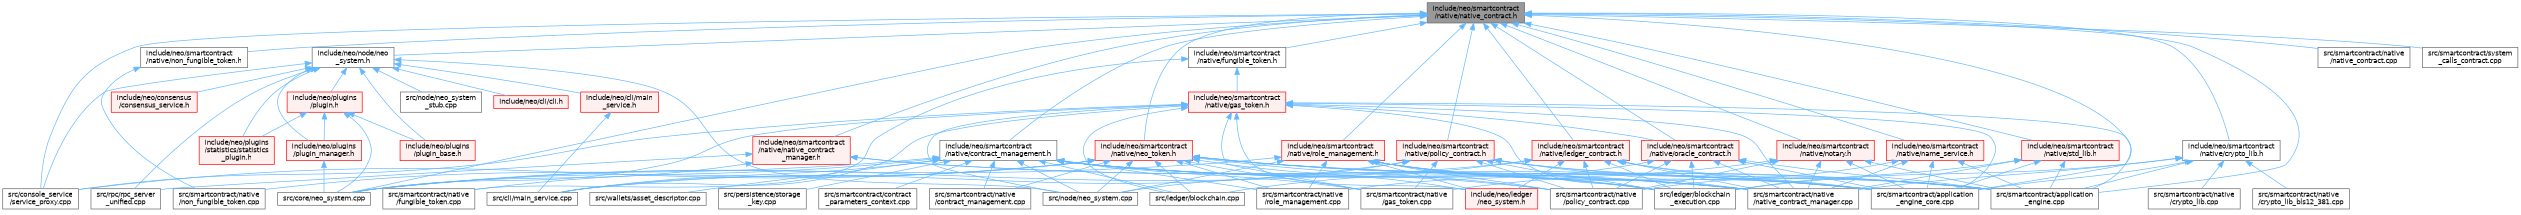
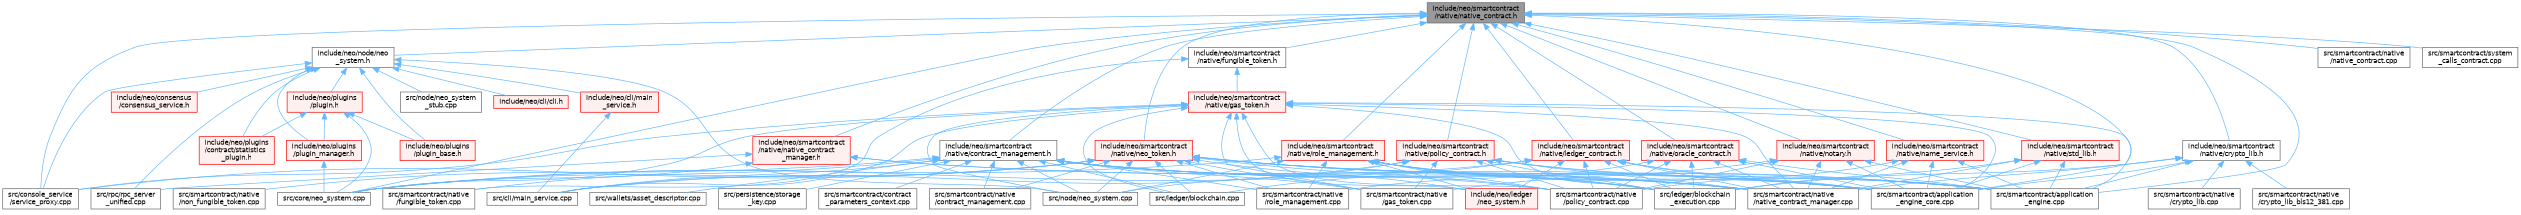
  digraph {
    node [color=grey40 fillcolor=white fontname=Helvetica fontsize=10 shape=box style=filled]
    edge [color=steelblue1 dir=back fontname=Helvetica fontsize=10 labelfontname=Helvetica labelfontsize=10 style=solid]
    n1 [color=gray40 fillcolor=grey60 fontcolor=black height=0.2 label="include/neo/smartcontract\l/native/native_contract.h" width=0.4]
    n2 [height=0.2 label="include/neo/node/neo\l_system.h" width=0.4]
    n3 [height=0.2 label="src/core/neo_system.cpp" width=0.4]
    n4 [height=0.2 label="src/console_service\l/service_proxy.cpp" width=0.4]
    n5 [height=0.2 label="include/neo/smartcontract\l/native/contract_management.h" width=0.4]
    n6 [height=0.2 label="src/smartcontract/application\l_engine.cpp" width=0.4]
    n7 [height=0.2 label="src/smartcontract/application\l_engine_core.cpp" width=0.4]
    n8 [height=0.2 label="include/neo/smartcontract\l/native/crypto_lib.h" width=0.4]
    n9 [height=0.2 label="include/neo/smartcontract\l/native/fungible_token.h" width=0.4]
    n10 [color=red fillcolor="#FFF0F0" height=0.2 label="include/neo/smartcontract\l/native/ledger_contract.h" width=0.4]
    n11 [color=red fillcolor="#FFF0F0" height=0.2 label="include/neo/smartcontract\l/native/name_service.h" width=0.4]
    n12 [color=red fillcolor="#FFF0F0" height=0.2 label="include/neo/smartcontract\l/native/native_contract\l_manager.h" width=0.4]
    n13 [color=red fillcolor="#FFF0F0" height=0.2 label="include/neo/smartcontract\l/native/neo_token.h" width=0.4]
-   n14 [height=0.2 label="include/neo/smartcontract\l/native/non_fungible_token.h" width=0.4]
    n15 [color=red fillcolor="#FFF0F0" height=0.2 label="include/neo/smartcontract\l/native/notary.h" width=0.4]
    n16 [color=red fillcolor="#FFF0F0" height=0.2 label="include/neo/smartcontract\l/native/oracle_contract.h" width=0.4]
    n17 [color=red fillcolor="#FFF0F0" height=0.2 label="include/neo/smartcontract\l/native/policy_contract.h" width=0.4]
    n18 [color=red fillcolor="#FFF0F0" height=0.2 label="include/neo/smartcontract\l/native/role_management.h" width=0.4]
    n19 [color=red fillcolor="#FFF0F0" height=0.2 label="include/neo/smartcontract\l/native/std_lib.h" width=0.4]
    n20 [height=0.2 label="src/smartcontract/native\l/native_contract.cpp" width=0.4]
    n21 [height=0.2 label="src/smartcontract/system\l_calls_contract.cpp" width=0.4]
    n22 [color=red fillcolor="#FFF0F0" height=0.2 label="include/neo/cli/cli.h" width=0.4]
    n23 [color=red fillcolor="#FFF0F0" height=0.2 label="include/neo/cli/main\l_service.h" width=0.4]
    n24 [color=red fillcolor="#FFF0F0" height=0.2 label="include/neo/consensus\l/consensus_service.h" width=0.4]
    n25 [color=red fillcolor="#FFF0F0" height=0.2 label="include/neo/plugins\l/plugin.h" width=0.4]
    n26 [color=red fillcolor="#FFF0F0" height=0.2 label="include/neo/plugins\l/plugin_base.h" width=0.4]
    n27 [color=red fillcolor="#FFF0F0" height=0.2 label="include/neo/plugins\l/plugin_manager.h" width=0.4]
-   n28 [color=red fillcolor="#FFF0F0" height=0.2 label="include/neo/plugins\l/statistics/statistics\l_plugin.h" width=0.4]
+   n28 [color=red fillcolor="#FFF0F0" height=0.2 label="include/neo/plugins\l/contract/statistics\l_plugin.h" width=0.4]
    n29 [height=0.2 label="src/rpc/rpc_server\l_unified.cpp" width=0.4]
    n30 [height=0.2 label="src/node/neo_system.cpp" width=0.4]
    n31 [height=0.2 label="src/node/neo_system\l_stub.cpp" width=0.4]
    n32 [height=0.2 label="src/cli/main_service.cpp" width=0.4]
    n33 [height=0.2 label="src/ledger/blockchain.cpp" width=0.4]
    n34 [height=0.2 label="src/ledger/blockchain\l_execution.cpp" width=0.4]
    n35 [height=0.2 label="src/persistence/storage\l_key.cpp" width=0.4]
    n36 [height=0.2 label="src/smartcontract/contract\l_parameters_context.cpp" width=0.4]
    n37 [height=0.2 label="src/smartcontract/native\l/contract_management.cpp" width=0.4]
    n38 [height=0.2 label="src/smartcontract/native\l/fungible_token.cpp" width=0.4]
    n39 [height=0.2 label="src/smartcontract/native\l/gas_token.cpp" width=0.4]
    n40 [height=0.2 label="src/smartcontract/native\l/native_contract_manager.cpp" width=0.4]
    n41 [height=0.2 label="src/smartcontract/native\l/non_fungible_token.cpp" width=0.4]
    n42 [height=0.2 label="src/smartcontract/native\l/policy_contract.cpp" width=0.4]
    n43 [height=0.2 label="src/smartcontract/native\l/role_management.cpp" width=0.4]
    n44 [height=0.2 label="src/wallets/asset_descriptor.cpp" width=0.4]
    n45 [height=0.2 label="src/smartcontract/native\l/crypto_lib.cpp" width=0.4]
    n46 [height=0.2 label="src/smartcontract/native\l/crypto_lib_bls12_381.cpp" width=0.4]
    n47 [color=red fillcolor="#FFF0F0" height=0.2 label="include/neo/smartcontract\l/native/gas_token.h" width=0.4]
    n48 [color=red fillcolor="#FFF0F0" height=0.2 label="include/neo/ledger\l/neo_system.h" width=0.4]
    n1 -> n2
    n1 -> n3
    n1 -> n4
    n1 -> n5
    n1 -> n6
    n1 -> n7
    n1 -> n8
    n1 -> n9
    n1 -> n10
    n1 -> n11
    n1 -> n12
    n1 -> n13
-   n1 -> n14
    n1 -> n15
    n1 -> n16
    n1 -> n17
    n1 -> n18
    n1 -> n19
    n1 -> n20
    n1 -> n21
    n2 -> n4
    n2 -> n22
    n2 -> n23
    n2 -> n24
    n2 -> n25
    n2 -> n26
    n2 -> n27
    n2 -> n28
    n2 -> n29
    n2 -> n30
    n2 -> n31
    n5 -> n6
    n5 -> n7
    n5 -> n30
    n5 -> n32
    n5 -> n33
    n5 -> n34
    n5 -> n35
    n5 -> n36
    n5 -> n37
    n5 -> n38
    n5 -> n39
    n5 -> n40
    n5 -> n41
    n5 -> n42
    n5 -> n43
    n5 -> n44
    n8 -> n6
    n8 -> n7
    n8 -> n34
    n8 -> n40
    n8 -> n45
    n8 -> n46
    n9 -> n38
    n9 -> n47
    n10 -> n3
    n10 -> n6
    n10 -> n7
    n10 -> n33
    n10 -> n34
    n10 -> n40
    n10 -> n42
    n10 -> n48
    n11 -> n6
    n11 -> n7
    n11 -> n40
    n11 -> n42
    n12 -> n3
    n12 -> n7
    n12 -> n29
    n12 -> n40
    n13 -> n3
    n13 -> n4
    n13 -> n6
    n13 -> n7
    n13 -> n30
    n13 -> n32
    n13 -> n33
    n13 -> n34
    n13 -> n37
    n13 -> n39
    n13 -> n40
    n13 -> n42
    n13 -> n43
    n13 -> n48
-   n14 -> n41
    n15 -> n6
    n15 -> n7
    n15 -> n39
    n15 -> n40
    n15 -> n42
    n16 -> n6
    n16 -> n7
    n16 -> n34
    n16 -> n40
    n16 -> n42
    n16 -> n43
    n17 -> n6
    n17 -> n7
    n17 -> n30
    n17 -> n32
    n17 -> n34
    n17 -> n39
    n17 -> n40
    n17 -> n42
    n18 -> n3
    n18 -> n6
    n18 -> n7
    n18 -> n30
    n18 -> n34
    n18 -> n40
    n18 -> n42
    n18 -> n43
    n18 -> n48
    n19 -> n6
    n19 -> n7
    n19 -> n34
    n19 -> n40
    n23 -> n32
    n25 -> n3
    n25 -> n26
    n25 -> n27
    n25 -> n28
    n27 -> n3
    n47 -> n3
    n47 -> n4
    n47 -> n6
    n47 -> n7
    n47 -> n30
    n47 -> n32
    n47 -> n33
    n47 -> n34
    n47 -> n39
    n47 -> n40
-   n47 -> n16
+   n47 -> n42
    n47 -> n48
  }
